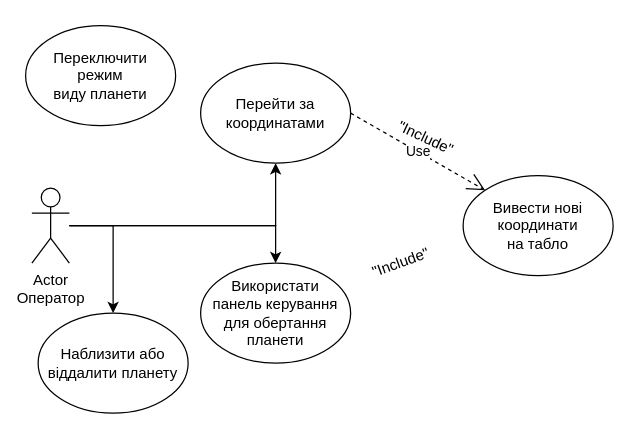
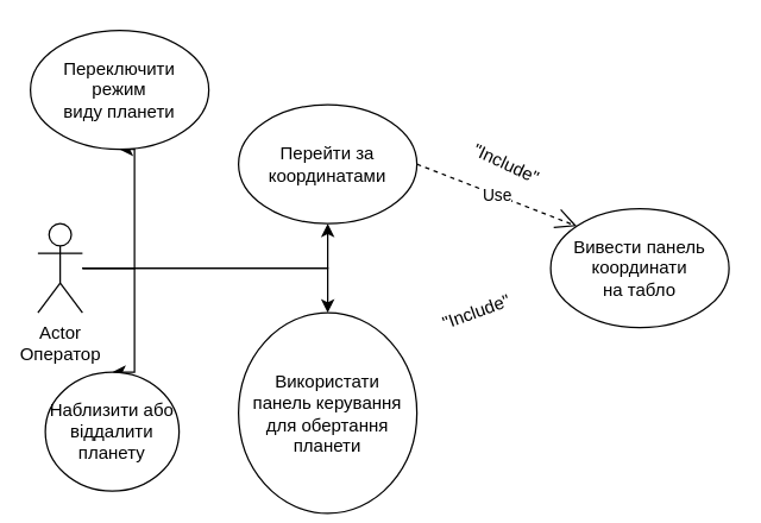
  <mxCell id="0" />
  <mxCell id="1" parent="0" />
  <mxCell id="2" style="edgeStyle=orthogonalEdgeStyle;rounded=0;orthogonalLoop=1;jettySize=auto;html=1;entryX=0.5;entryY=0;entryDx=0;entryDy=0;" parent="1" source="6" target="9" edge="1"><mxGeometry relative="1" as="geometry" /></mxCell>
  <mxCell id="3" style="edgeStyle=orthogonalEdgeStyle;rounded=0;orthogonalLoop=1;jettySize=auto;html=1;entryX=0.5;entryY=0;entryDx=0;entryDy=0;" parent="1" source="6" target="8" edge="1"><mxGeometry relative="1" as="geometry"><Array as="points"><mxPoint x="90" y="180" /></Array><mxPoint x="90" y="240" as="targetPoint" /></mxGeometry></mxCell>
  <mxCell id="4" style="edgeStyle=orthogonalEdgeStyle;rounded=0;orthogonalLoop=1;jettySize=auto;html=1;entryX=0.5;entryY=1;entryDx=0;entryDy=0;" parent="1" source="6" target="10" edge="1"><mxGeometry relative="1" as="geometry"><mxPoint x="250" y="180" as="targetPoint" /></mxGeometry></mxCell>
+ <mxCell id="5" style="edgeStyle=orthogonalEdgeStyle;rounded=0;orthogonalLoop=1;jettySize=auto;html=1;entryX=0.5;entryY=1;entryDx=0;entryDy=0;" parent="1" source="6" target="7" edge="1"><mxGeometry relative="1" as="geometry"><mxPoint x="90" y="110" as="targetPoint" /><Array as="points"><mxPoint x="90" y="180" /></Array></mxGeometry></mxCell>
  <mxCell id="6" value="Actor&lt;br&gt;Оператор" style="shape=umlActor;verticalLabelPosition=bottom;labelBackgroundColor=#ffffff;verticalAlign=top;html=1;outlineConnect=0;" parent="1" vertex="1"><mxGeometry x="25" y="150" width="30" height="60" as="geometry" /></mxCell>
  <mxCell id="7" value="Переключити &lt;br&gt;режим &lt;br&gt;виду планети" style="ellipse;whiteSpace=wrap;html=1;" parent="1" vertex="1"><mxGeometry x="20" y="20" width="120" height="80" as="geometry" /></mxCell>
- <mxCell id="8" value="Наблизити або&lt;br&gt;віддалити планету" style="ellipse;whiteSpace=wrap;html=1;" parent="1" vertex="1"><mxGeometry x="30" y="250" width="120" height="80" as="geometry" /></mxCell>
- <mxCell id="9" value="Використати &lt;br&gt;панель керування для обертання планети" style="ellipse;whiteSpace=wrap;html=1;" parent="1" vertex="1"><mxGeometry x="160" y="210" width="120" height="80" as="geometry" /></mxCell>
- <mxCell id="10" value="Перейти за&lt;br&gt;координатами" style="ellipse;whiteSpace=wrap;html=1;" parent="1" vertex="1"><mxGeometry x="160" y="50" width="120" height="80" as="geometry" /></mxCell>
- <mxCell id="11" value="Вивести нові координати &lt;br&gt;на табло" style="ellipse;whiteSpace=wrap;html=1;" vertex="1" parent="1"><mxGeometry x="370" y="140" width="120" height="80" as="geometry" /></mxCell>
+ <mxCell id="8" value="Наблизити або&lt;br&gt;віддалити планету" style="ellipse;whiteSpace=wrap;html=1;" parent="1" vertex="1"><mxGeometry x="30" y="250" width="90" height="80" as="geometry" /></mxCell>
+ <mxCell id="9" value="Використати &lt;br&gt;панель керування для обертання планети" style="ellipse;whiteSpace=wrap;html=1;" parent="1" vertex="1"><mxGeometry x="160" y="210" width="120" height="135" as="geometry" /></mxCell>
+ <mxCell id="10" value="Перейти за&lt;br&gt;координатами" style="ellipse;whiteSpace=wrap;html=1;" parent="1" vertex="1"><mxGeometry x="160" y="70" width="120" height="80" as="geometry" /></mxCell>
+ <mxCell id="11" value="Вивести панель координати &lt;br&gt;на табло" style="ellipse;whiteSpace=wrap;html=1;" vertex="1" parent="1"><mxGeometry x="370" y="140" width="120" height="80" as="geometry" /></mxCell>
  <mxCell id="12" value="Use" style="endArrow=open;endSize=12;dashed=1;html=1;exitX=1;exitY=0.5;exitDx=0;exitDy=0;entryX=0;entryY=0;entryDx=0;entryDy=0;" edge="1" parent="1" source="10" target="11"><mxGeometry width="160" relative="1" as="geometry"><mxPoint x="0" y="450" as="sourcePoint" /><mxPoint x="160" y="450" as="targetPoint" /></mxGeometry></mxCell>
  <mxCell id="13" value="&quot;Include&quot;" style="text;html=1;align=center;verticalAlign=middle;resizable=0;points=[];;autosize=1;rotation=25;" vertex="1" parent="1"><mxGeometry x="310" y="100" width="60" height="20" as="geometry" /></mxCell>
  <mxCell id="14" value="&quot;Include&quot;" style="text;html=1;align=center;verticalAlign=middle;resizable=0;points=[];;autosize=1;rotation=-20;" vertex="1" parent="1"><mxGeometry x="290" y="200" width="60" height="20" as="geometry" /></mxCell>
